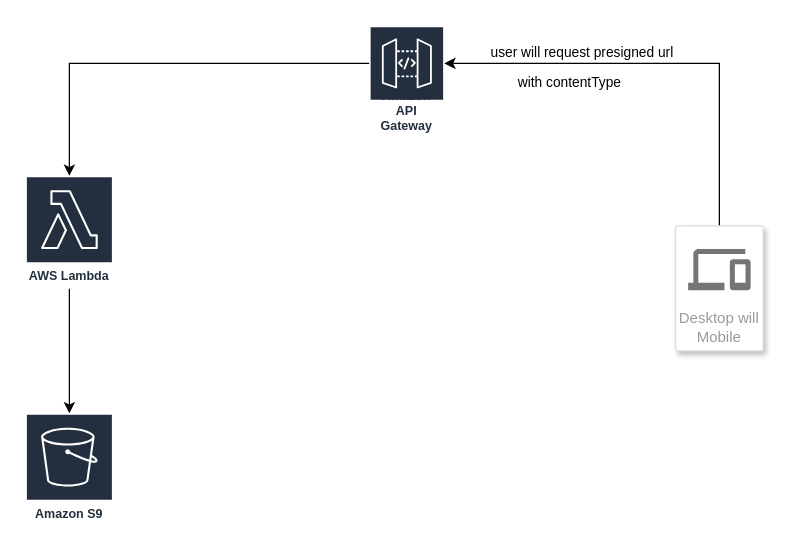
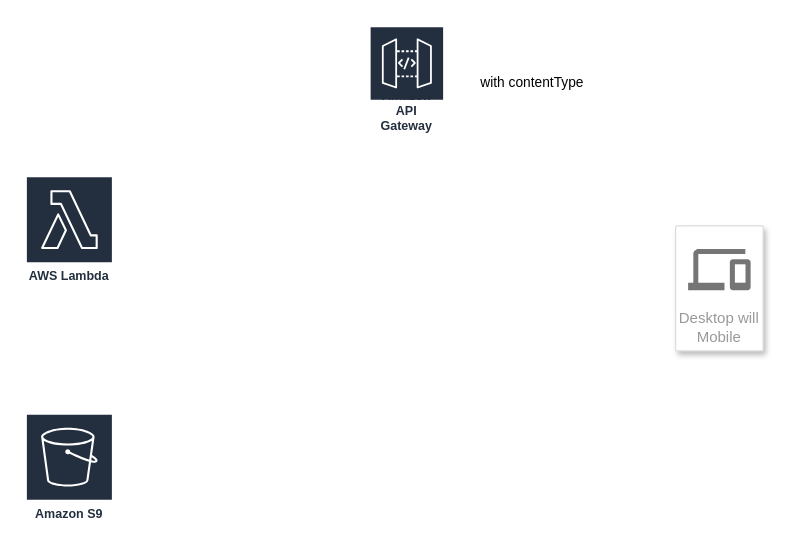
  <mxCell id="0" />
  <mxCell id="1" parent="0" />
  <mxCell id="2" value="Amazon S9" style="sketch=0;outlineConnect=0;fontColor=#232F3E;gradientColor=none;strokeColor=#ffffff;fillColor=#232F3E;dashed=0;verticalLabelPosition=middle;verticalAlign=bottom;align=center;html=1;whiteSpace=wrap;fontSize=10;fontStyle=1;spacing=3;shape=mxgraph.aws4.productIcon;prIcon=mxgraph.aws4.s3;" vertex="1" parent="1"><mxGeometry x="20" y="330" width="70" height="90" as="geometry" /></mxCell>
- <mxCell id="3" style="edgeStyle=orthogonalEdgeStyle;rounded=0;orthogonalLoop=1;jettySize=auto;html=1;" edge="1" parent="1" source="4" target="2"><mxGeometry relative="1" as="geometry" /></mxCell>
  <mxCell id="4" value="AWS Lambda" style="sketch=0;outlineConnect=0;fontColor=#232F3E;gradientColor=none;strokeColor=#ffffff;fillColor=#232F3E;dashed=0;verticalLabelPosition=middle;verticalAlign=bottom;align=center;html=1;whiteSpace=wrap;fontSize=10;fontStyle=1;spacing=3;shape=mxgraph.aws4.productIcon;prIcon=mxgraph.aws4.lambda;" vertex="1" parent="1"><mxGeometry x="20" y="140" width="70" height="90" as="geometry" /></mxCell>
- <mxCell id="5" style="edgeStyle=orthogonalEdgeStyle;rounded=0;orthogonalLoop=1;jettySize=auto;html=1;" edge="1" parent="1" source="6" target="4"><mxGeometry relative="1" as="geometry"><Array as="points"><mxPoint x="55" y="50" /></Array></mxGeometry></mxCell>
  <mxCell id="6" value="Amazon API Gateway" style="sketch=0;outlineConnect=0;fontColor=#232F3E;gradientColor=none;strokeColor=#ffffff;fillColor=#232F3E;dashed=0;verticalLabelPosition=middle;verticalAlign=bottom;align=center;html=1;whiteSpace=wrap;fontSize=10;fontStyle=1;spacing=3;shape=mxgraph.aws4.productIcon;prIcon=mxgraph.aws4.api_gateway;" vertex="1" parent="1"><mxGeometry x="295" y="20" width="60" height="90" as="geometry" /></mxCell>
- <mxCell id="7" style="edgeStyle=orthogonalEdgeStyle;rounded=0;orthogonalLoop=1;jettySize=auto;html=1;" edge="1" parent="1" source="9" target="6"><mxGeometry relative="1" as="geometry"><Array as="points"><mxPoint x="575" y="50" /></Array></mxGeometry></mxCell>
- <mxCell id="8" value="user will request presigned url" style="edgeLabel;html=1;align=center;verticalAlign=middle;resizable=0;points=[];" vertex="1" connectable="0" parent="7"><mxGeometry x="0.377" y="4" relative="1" as="geometry"><mxPoint y="-14" as="offset" /></mxGeometry></mxCell>
  <mxCell id="9" value="Desktop will Mobile" style="strokeColor=#dddddd;shadow=1;strokeWidth=1;rounded=1;absoluteArcSize=1;arcSize=2;labelPosition=center;verticalLabelPosition=middle;align=center;verticalAlign=bottom;spacingLeft=0;fontColor=#999999;fontSize=12;whiteSpace=wrap;spacingBottom=2;" vertex="1" parent="1"><mxGeometry x="540" y="180" width="70" height="100" as="geometry" /></mxCell>
  <mxCell id="10" value="" style="sketch=0;dashed=0;connectable=0;html=1;fillColor=#757575;strokeColor=none;shape=mxgraph.gcp2.desktop_and_mobile;part=1;" vertex="1" parent="9"><mxGeometry x="0.5" width="50" height="33" relative="1" as="geometry"><mxPoint x="-25" y="18.5" as="offset" /></mxGeometry></mxCell>
- <mxCell id="11" value="&lt;font style=&quot;font-size: 11px;&quot;&gt;with contentType&lt;/font&gt;" style="text;html=1;align=center;verticalAlign=middle;resizable=0;points=[];autosize=1;strokeColor=none;fillColor=none;" vertex="1" parent="1"><mxGeometry x="400" y="50" width="110" height="30" as="geometry" /></mxCell>
+ <mxCell id="11" value="&lt;font style=&quot;font-size: 11px;&quot;&gt;with contentType&lt;/font&gt;" style="text;html=1;align=center;verticalAlign=middle;resizable=0;points=[];autosize=1;strokeColor=none;fillColor=none;" vertex="1" parent="1"><mxGeometry x="370" y="50" width="110" height="30" as="geometry" /></mxCell>
